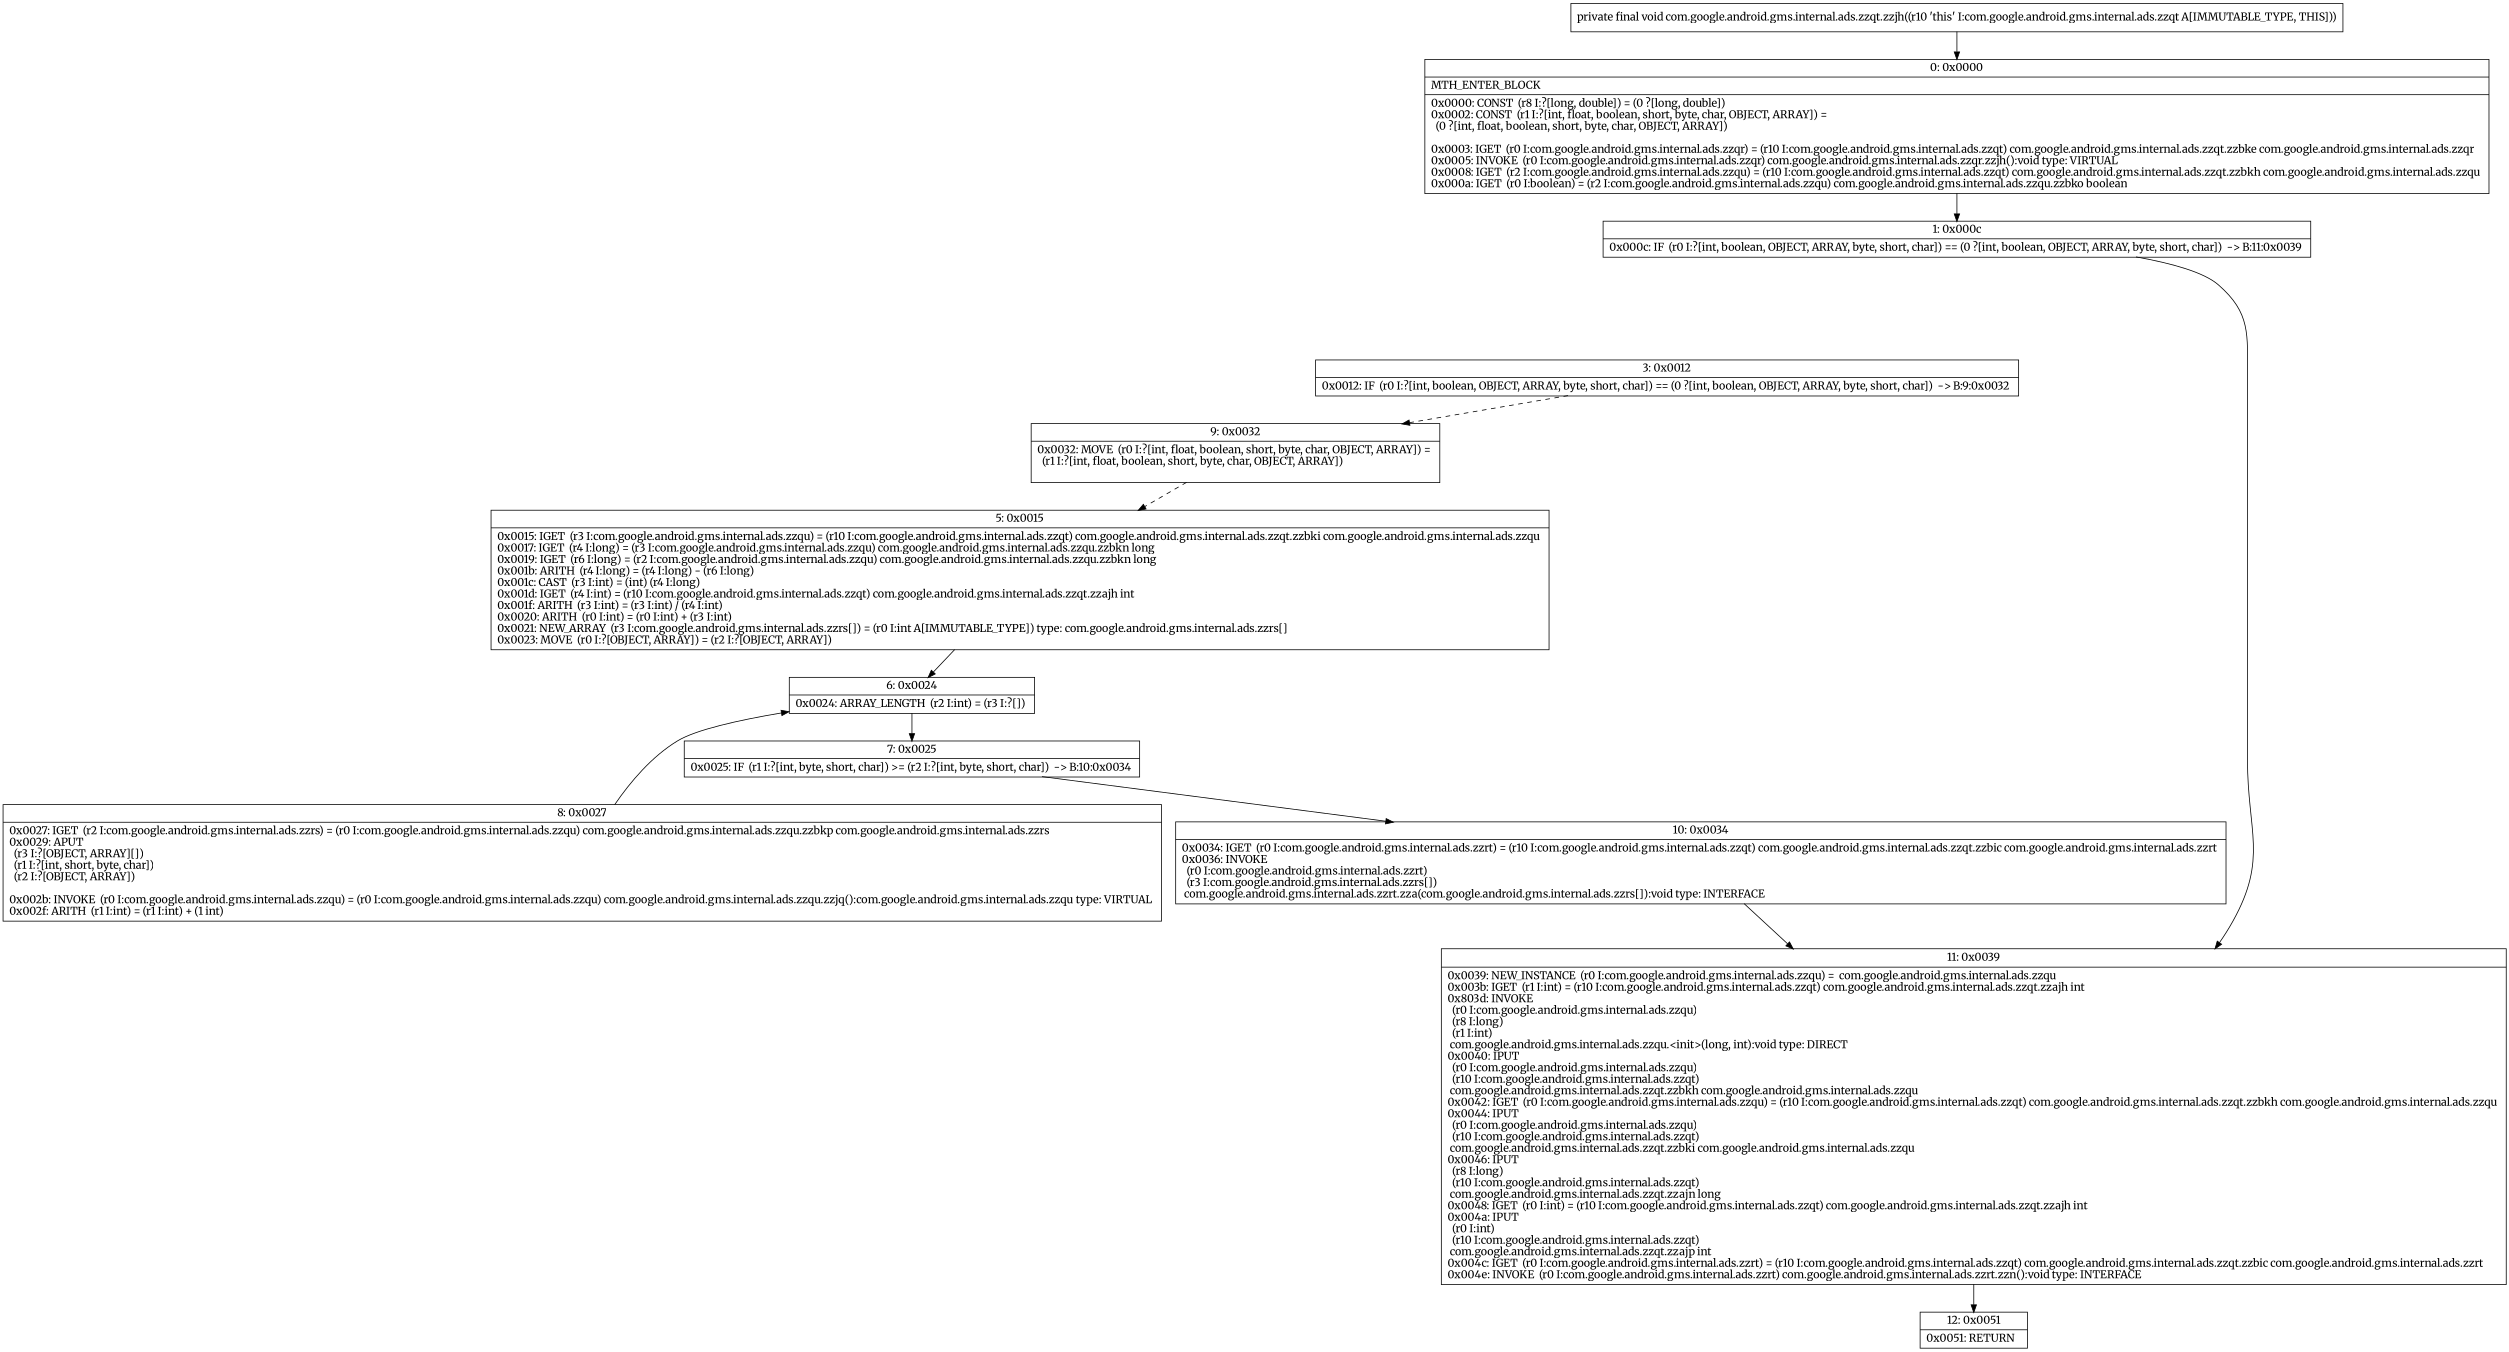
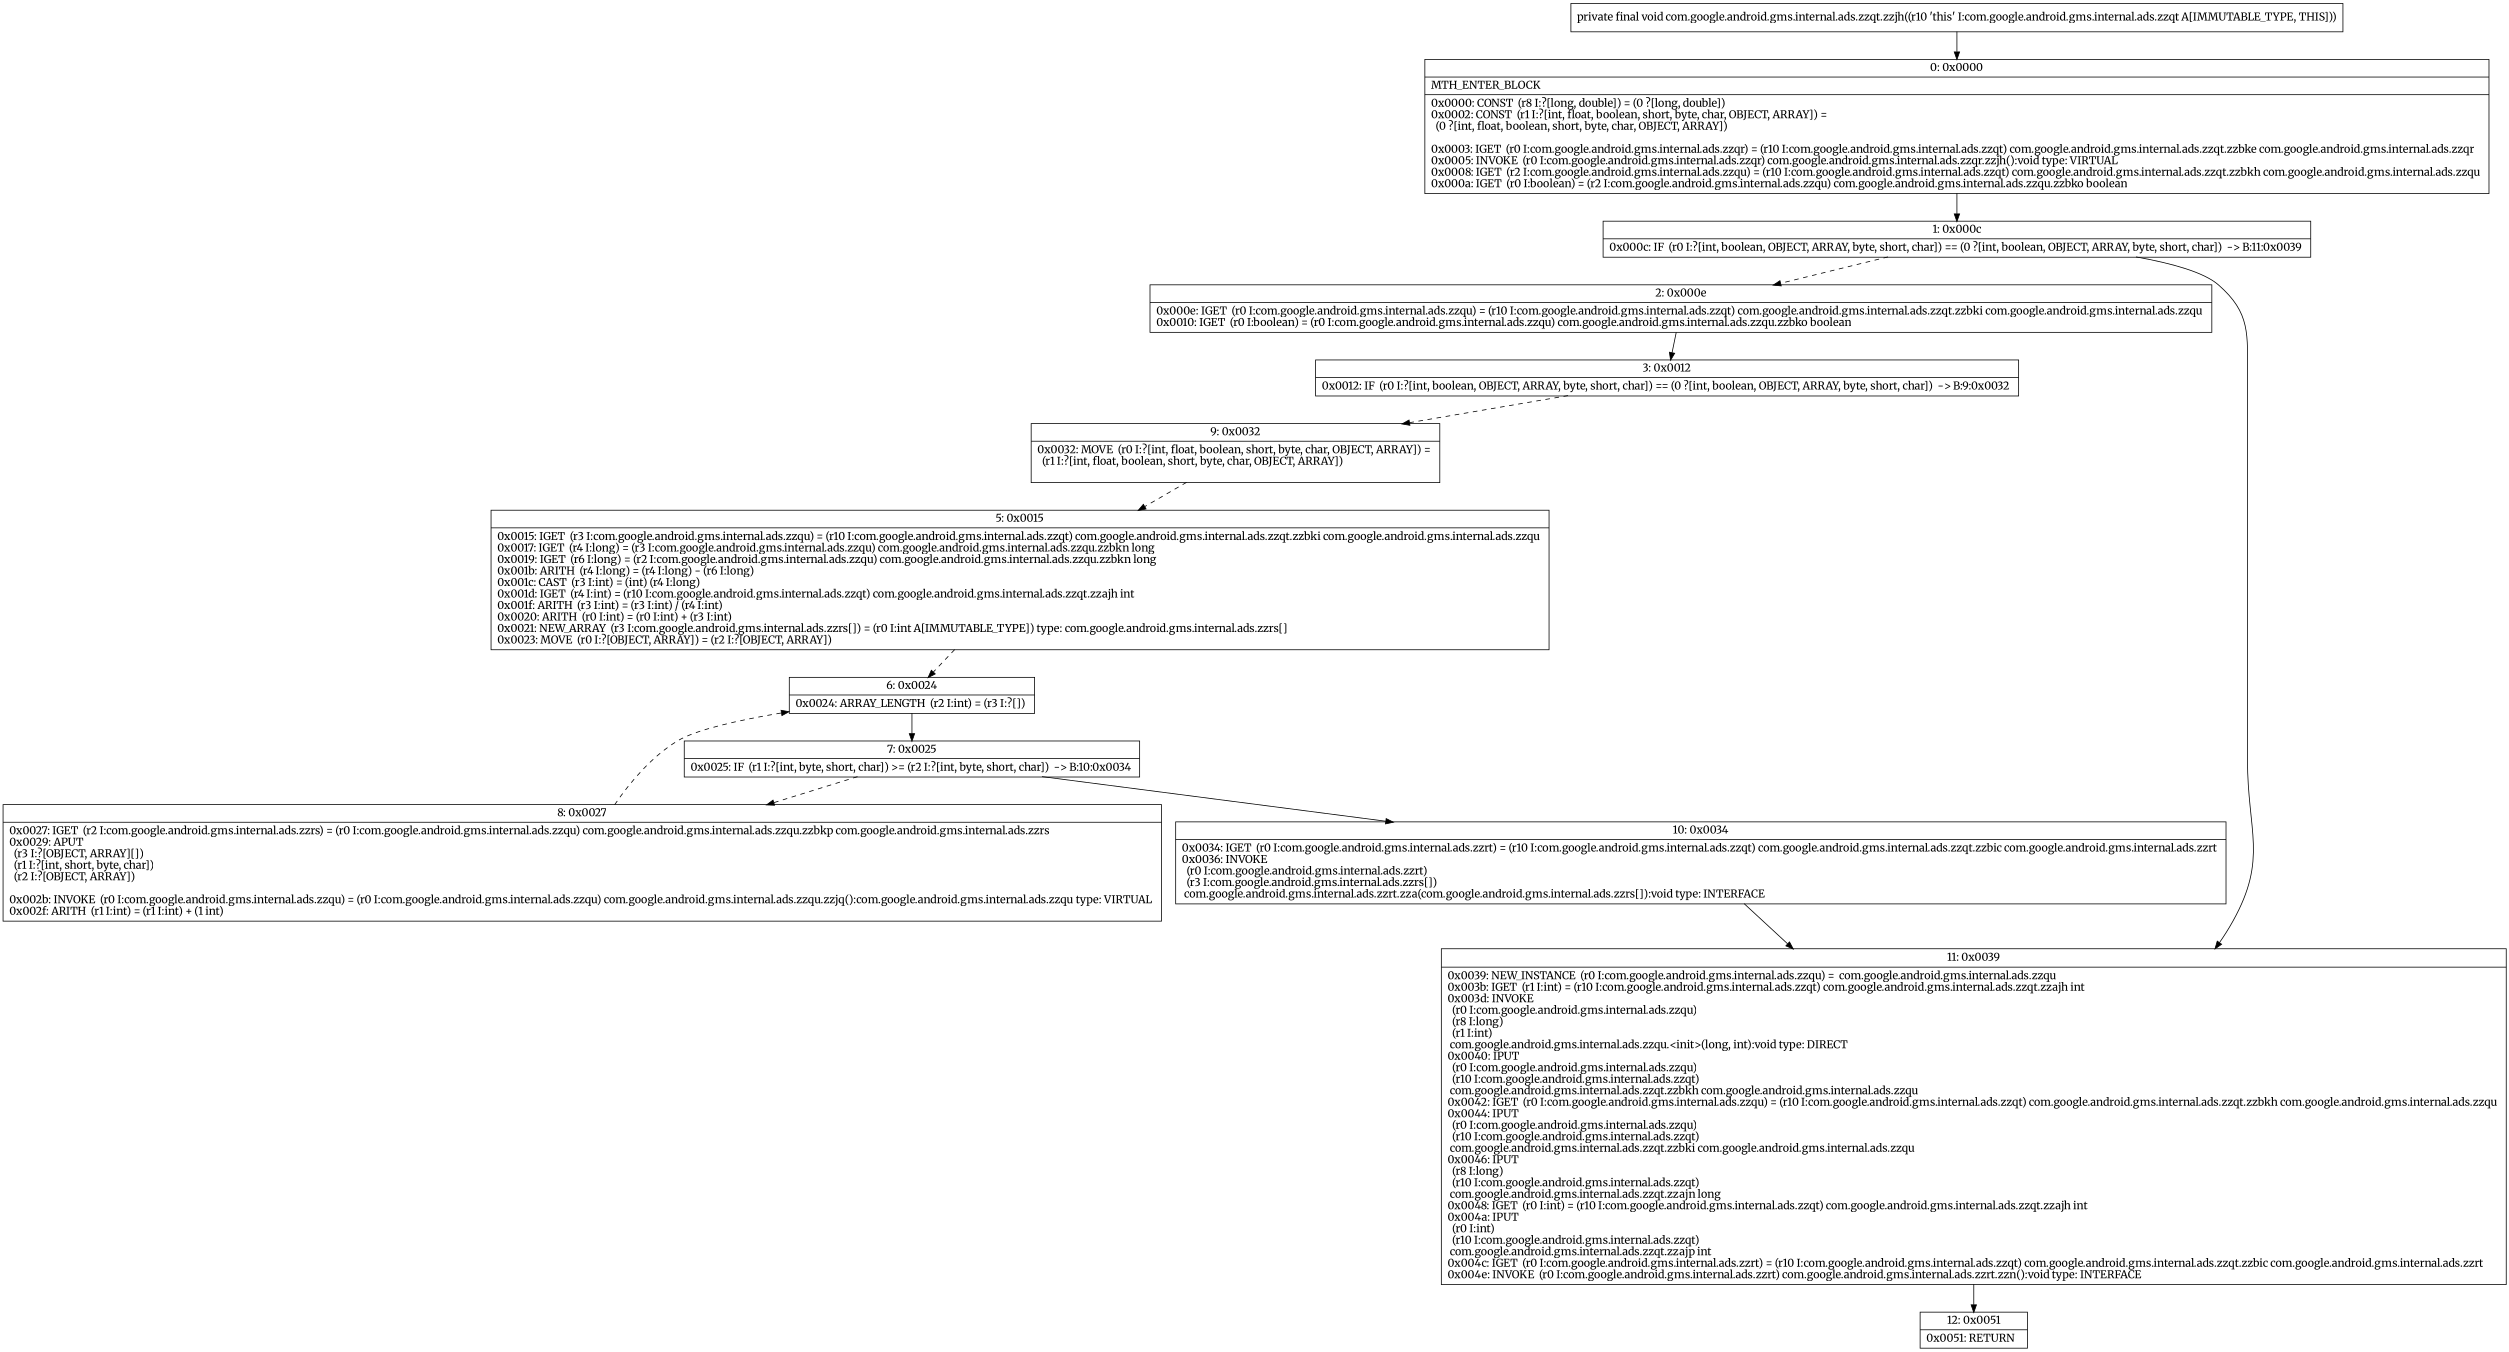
  digraph {
    fontname=Merriweather
    node [fontname=Merriweather shape=record]
    edge [fontname=Merriweather]
    n1 [label="{0\:\ 0x0000|MTH_ENTER_BLOCK\l|0x0000: CONST  (r8 I:?[long, double]) = (0 ?[long, double]) \l0x0002: CONST  (r1 I:?[int, float, boolean, short, byte, char, OBJECT, ARRAY]) = \l  (0 ?[int, float, boolean, short, byte, char, OBJECT, ARRAY])\l \l0x0003: IGET  (r0 I:com.google.android.gms.internal.ads.zzqr) = (r10 I:com.google.android.gms.internal.ads.zzqt) com.google.android.gms.internal.ads.zzqt.zzbke com.google.android.gms.internal.ads.zzqr \l0x0005: INVOKE  (r0 I:com.google.android.gms.internal.ads.zzqr) com.google.android.gms.internal.ads.zzqr.zzjh():void type: VIRTUAL \l0x0008: IGET  (r2 I:com.google.android.gms.internal.ads.zzqu) = (r10 I:com.google.android.gms.internal.ads.zzqt) com.google.android.gms.internal.ads.zzqt.zzbkh com.google.android.gms.internal.ads.zzqu \l0x000a: IGET  (r0 I:boolean) = (r2 I:com.google.android.gms.internal.ads.zzqu) com.google.android.gms.internal.ads.zzqu.zzbko boolean \l}"]
    n2 [label="{1\:\ 0x000c|0x000c: IF  (r0 I:?[int, boolean, OBJECT, ARRAY, byte, short, char]) == (0 ?[int, boolean, OBJECT, ARRAY, byte, short, char])  \-\> B:11:0x0039 \l}"]
-   n4 [label="{11\:\ 0x0039|0x0039: NEW_INSTANCE  (r0 I:com.google.android.gms.internal.ads.zzqu) =  com.google.android.gms.internal.ads.zzqu \l0x003b: IGET  (r1 I:int) = (r10 I:com.google.android.gms.internal.ads.zzqt) com.google.android.gms.internal.ads.zzqt.zzajh int \l0x803d: INVOKE  \l  (r0 I:com.google.android.gms.internal.ads.zzqu)\l  (r8 I:long)\l  (r1 I:int)\l com.google.android.gms.internal.ads.zzqu.\<init\>(long, int):void type: DIRECT \l0x0040: IPUT  \l  (r0 I:com.google.android.gms.internal.ads.zzqu)\l  (r10 I:com.google.android.gms.internal.ads.zzqt)\l com.google.android.gms.internal.ads.zzqt.zzbkh com.google.android.gms.internal.ads.zzqu \l0x0042: IGET  (r0 I:com.google.android.gms.internal.ads.zzqu) = (r10 I:com.google.android.gms.internal.ads.zzqt) com.google.android.gms.internal.ads.zzqt.zzbkh com.google.android.gms.internal.ads.zzqu \l0x0044: IPUT  \l  (r0 I:com.google.android.gms.internal.ads.zzqu)\l  (r10 I:com.google.android.gms.internal.ads.zzqt)\l com.google.android.gms.internal.ads.zzqt.zzbki com.google.android.gms.internal.ads.zzqu \l0x0046: IPUT  \l  (r8 I:long)\l  (r10 I:com.google.android.gms.internal.ads.zzqt)\l com.google.android.gms.internal.ads.zzqt.zzajn long \l0x0048: IGET  (r0 I:int) = (r10 I:com.google.android.gms.internal.ads.zzqt) com.google.android.gms.internal.ads.zzqt.zzajh int \l0x004a: IPUT  \l  (r0 I:int)\l  (r10 I:com.google.android.gms.internal.ads.zzqt)\l com.google.android.gms.internal.ads.zzqt.zzajp int \l0x004c: IGET  (r0 I:com.google.android.gms.internal.ads.zzrt) = (r10 I:com.google.android.gms.internal.ads.zzqt) com.google.android.gms.internal.ads.zzqt.zzbic com.google.android.gms.internal.ads.zzrt \l0x004e: INVOKE  (r0 I:com.google.android.gms.internal.ads.zzrt) com.google.android.gms.internal.ads.zzrt.zzn():void type: INTERFACE \l}"]
+   n3 [label="{2\:\ 0x000e|0x000e: IGET  (r0 I:com.google.android.gms.internal.ads.zzqu) = (r10 I:com.google.android.gms.internal.ads.zzqt) com.google.android.gms.internal.ads.zzqt.zzbki com.google.android.gms.internal.ads.zzqu \l0x0010: IGET  (r0 I:boolean) = (r0 I:com.google.android.gms.internal.ads.zzqu) com.google.android.gms.internal.ads.zzqu.zzbko boolean \l}"]
+   n4 [label="{11\:\ 0x0039|0x0039: NEW_INSTANCE  (r0 I:com.google.android.gms.internal.ads.zzqu) =  com.google.android.gms.internal.ads.zzqu \l0x003b: IGET  (r1 I:int) = (r10 I:com.google.android.gms.internal.ads.zzqt) com.google.android.gms.internal.ads.zzqt.zzajh int \l0x003d: INVOKE  \l  (r0 I:com.google.android.gms.internal.ads.zzqu)\l  (r8 I:long)\l  (r1 I:int)\l com.google.android.gms.internal.ads.zzqu.\<init\>(long, int):void type: DIRECT \l0x0040: IPUT  \l  (r0 I:com.google.android.gms.internal.ads.zzqu)\l  (r10 I:com.google.android.gms.internal.ads.zzqt)\l com.google.android.gms.internal.ads.zzqt.zzbkh com.google.android.gms.internal.ads.zzqu \l0x0042: IGET  (r0 I:com.google.android.gms.internal.ads.zzqu) = (r10 I:com.google.android.gms.internal.ads.zzqt) com.google.android.gms.internal.ads.zzqt.zzbkh com.google.android.gms.internal.ads.zzqu \l0x0044: IPUT  \l  (r0 I:com.google.android.gms.internal.ads.zzqu)\l  (r10 I:com.google.android.gms.internal.ads.zzqt)\l com.google.android.gms.internal.ads.zzqt.zzbki com.google.android.gms.internal.ads.zzqu \l0x0046: IPUT  \l  (r8 I:long)\l  (r10 I:com.google.android.gms.internal.ads.zzqt)\l com.google.android.gms.internal.ads.zzqt.zzajn long \l0x0048: IGET  (r0 I:int) = (r10 I:com.google.android.gms.internal.ads.zzqt) com.google.android.gms.internal.ads.zzqt.zzajh int \l0x004a: IPUT  \l  (r0 I:int)\l  (r10 I:com.google.android.gms.internal.ads.zzqt)\l com.google.android.gms.internal.ads.zzqt.zzajp int \l0x004c: IGET  (r0 I:com.google.android.gms.internal.ads.zzrt) = (r10 I:com.google.android.gms.internal.ads.zzqt) com.google.android.gms.internal.ads.zzqt.zzbic com.google.android.gms.internal.ads.zzrt \l0x004e: INVOKE  (r0 I:com.google.android.gms.internal.ads.zzrt) com.google.android.gms.internal.ads.zzrt.zzn():void type: INTERFACE \l}"]
    n5 [label="{3\:\ 0x0012|0x0012: IF  (r0 I:?[int, boolean, OBJECT, ARRAY, byte, short, char]) == (0 ?[int, boolean, OBJECT, ARRAY, byte, short, char])  \-\> B:9:0x0032 \l}"]
    n6 [label="{12\:\ 0x0051|0x0051: RETURN   \l}"]
    n7 [label="{9\:\ 0x0032|0x0032: MOVE  (r0 I:?[int, float, boolean, short, byte, char, OBJECT, ARRAY]) = \l  (r1 I:?[int, float, boolean, short, byte, char, OBJECT, ARRAY])\l \l}"]
    n8 [label="{5\:\ 0x0015|0x0015: IGET  (r3 I:com.google.android.gms.internal.ads.zzqu) = (r10 I:com.google.android.gms.internal.ads.zzqt) com.google.android.gms.internal.ads.zzqt.zzbki com.google.android.gms.internal.ads.zzqu \l0x0017: IGET  (r4 I:long) = (r3 I:com.google.android.gms.internal.ads.zzqu) com.google.android.gms.internal.ads.zzqu.zzbkn long \l0x0019: IGET  (r6 I:long) = (r2 I:com.google.android.gms.internal.ads.zzqu) com.google.android.gms.internal.ads.zzqu.zzbkn long \l0x001b: ARITH  (r4 I:long) = (r4 I:long) \- (r6 I:long) \l0x001c: CAST  (r3 I:int) = (int) (r4 I:long) \l0x001d: IGET  (r4 I:int) = (r10 I:com.google.android.gms.internal.ads.zzqt) com.google.android.gms.internal.ads.zzqt.zzajh int \l0x001f: ARITH  (r3 I:int) = (r3 I:int) \/ (r4 I:int) \l0x0020: ARITH  (r0 I:int) = (r0 I:int) + (r3 I:int) \l0x0021: NEW_ARRAY  (r3 I:com.google.android.gms.internal.ads.zzrs[]) = (r0 I:int A[IMMUTABLE_TYPE]) type: com.google.android.gms.internal.ads.zzrs[] \l0x0023: MOVE  (r0 I:?[OBJECT, ARRAY]) = (r2 I:?[OBJECT, ARRAY]) \l}"]
    n9 [label="{6\:\ 0x0024|0x0024: ARRAY_LENGTH  (r2 I:int) = (r3 I:?[]) \l}"]
    n10 [label="{7\:\ 0x0025|0x0025: IF  (r1 I:?[int, byte, short, char]) \>= (r2 I:?[int, byte, short, char])  \-\> B:10:0x0034 \l}"]
    n11 [label="{8\:\ 0x0027|0x0027: IGET  (r2 I:com.google.android.gms.internal.ads.zzrs) = (r0 I:com.google.android.gms.internal.ads.zzqu) com.google.android.gms.internal.ads.zzqu.zzbkp com.google.android.gms.internal.ads.zzrs \l0x0029: APUT  \l  (r3 I:?[OBJECT, ARRAY][])\l  (r1 I:?[int, short, byte, char])\l  (r2 I:?[OBJECT, ARRAY])\l \l0x002b: INVOKE  (r0 I:com.google.android.gms.internal.ads.zzqu) = (r0 I:com.google.android.gms.internal.ads.zzqu) com.google.android.gms.internal.ads.zzqu.zzjq():com.google.android.gms.internal.ads.zzqu type: VIRTUAL \l0x002f: ARITH  (r1 I:int) = (r1 I:int) + (1 int) \l}"]
    n12 [label="{10\:\ 0x0034|0x0034: IGET  (r0 I:com.google.android.gms.internal.ads.zzrt) = (r10 I:com.google.android.gms.internal.ads.zzqt) com.google.android.gms.internal.ads.zzqt.zzbic com.google.android.gms.internal.ads.zzrt \l0x0036: INVOKE  \l  (r0 I:com.google.android.gms.internal.ads.zzrt)\l  (r3 I:com.google.android.gms.internal.ads.zzrs[])\l com.google.android.gms.internal.ads.zzrt.zza(com.google.android.gms.internal.ads.zzrs[]):void type: INTERFACE \l}"]
    n13 [label="{private final void com.google.android.gms.internal.ads.zzqt.zzjh((r10 'this' I:com.google.android.gms.internal.ads.zzqt A[IMMUTABLE_TYPE, THIS])) }"]
    n1 -> n2
+   n2 -> n3 [style=dashed]
    n2 -> n4
+   n3 -> n5
    n4 -> n6
    n5 -> n7 [style=dashed]
    n7 -> n8 [style=dashed]
-   n8 -> n9
+   n8 -> n9 [style=dashed]
    n9 -> n10
+   n10 -> n11 [style=dashed]
    n10 -> n12
-   n11 -> n9
+   n11 -> n9 [style=dashed]
    n12 -> n4
    n13 -> n1
  }
